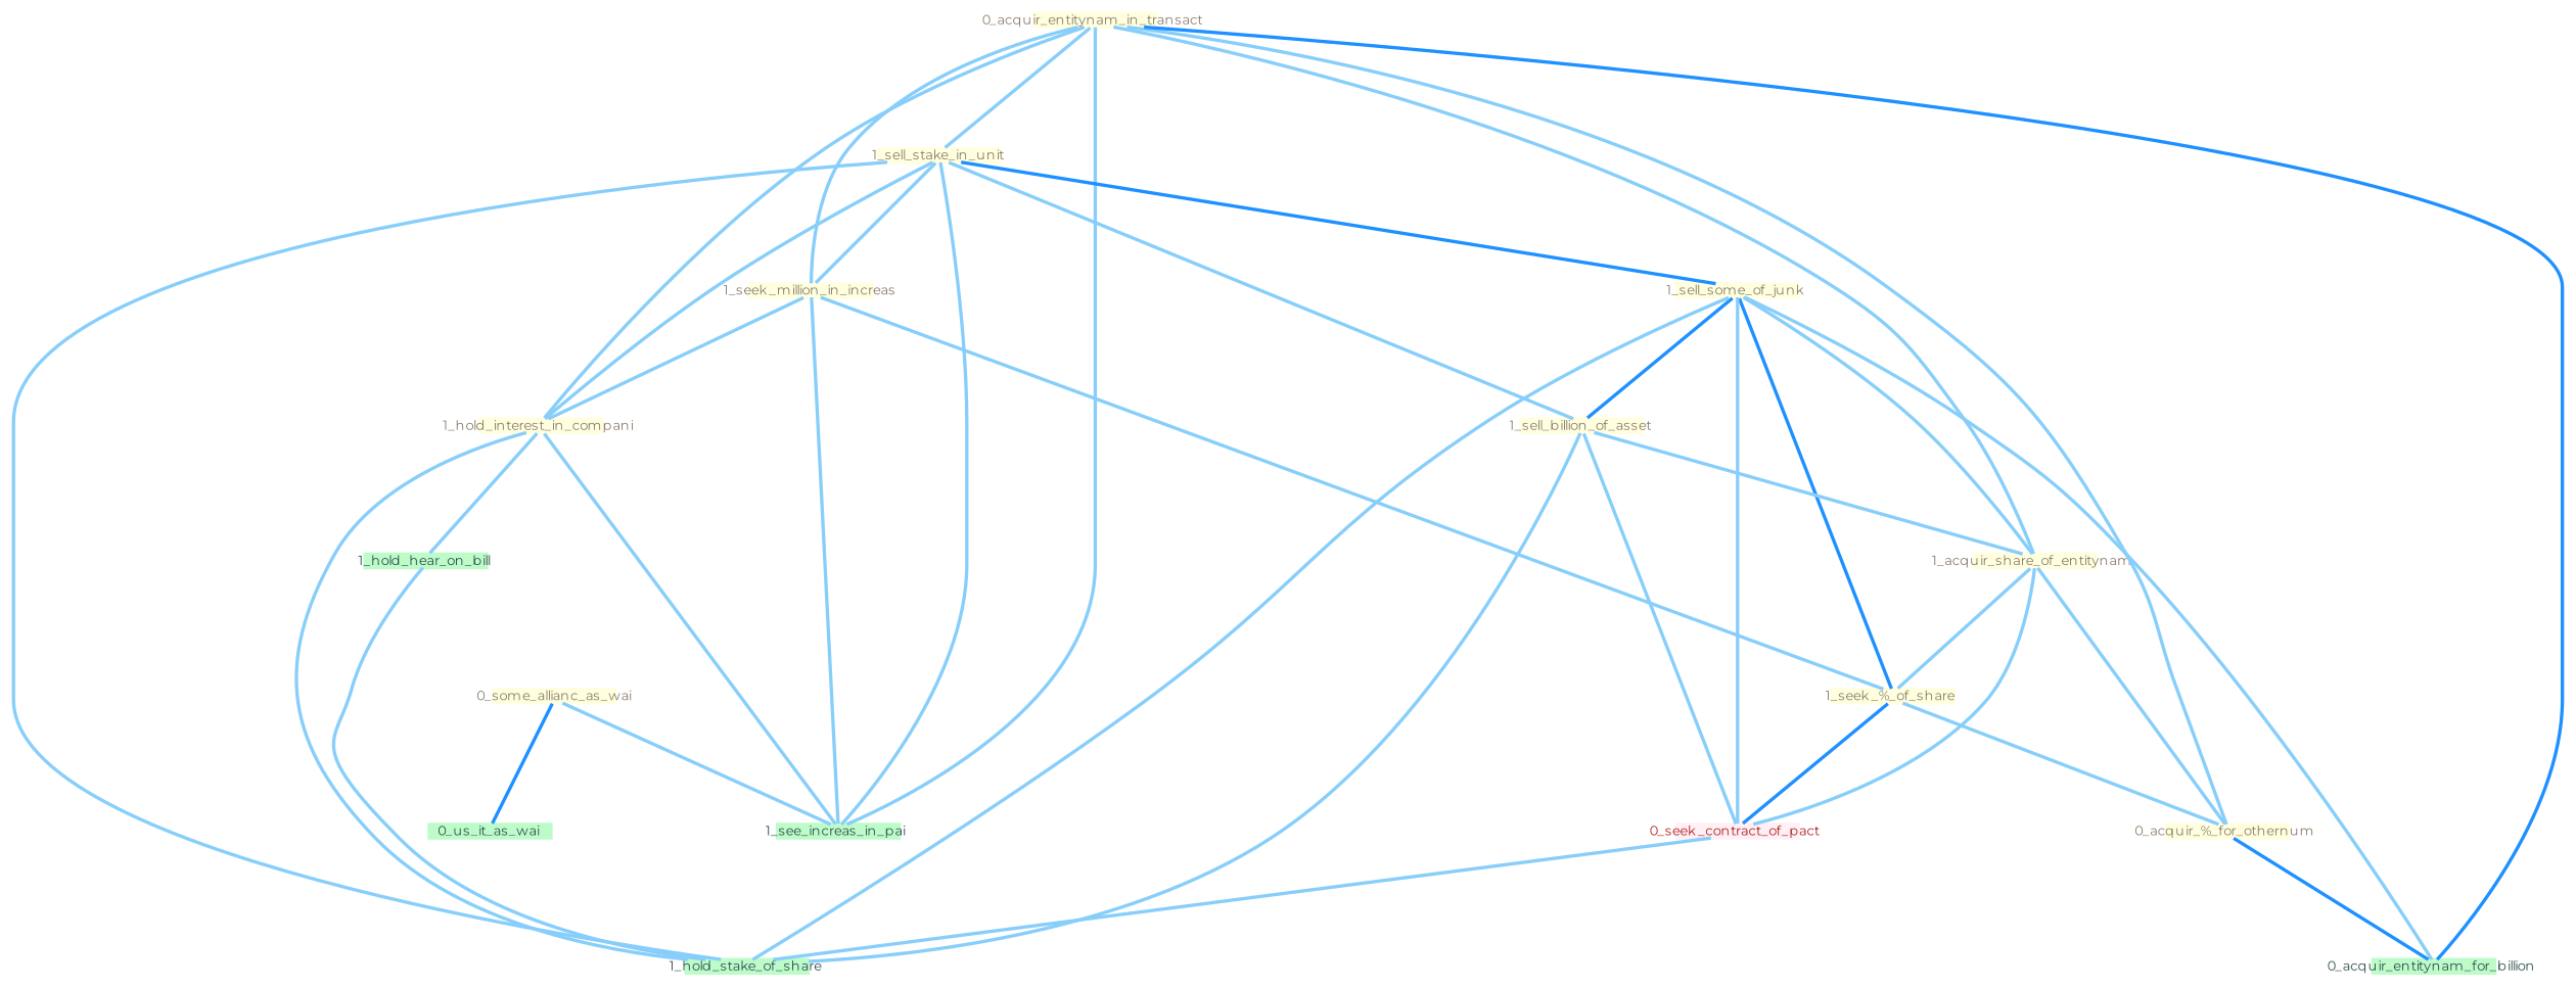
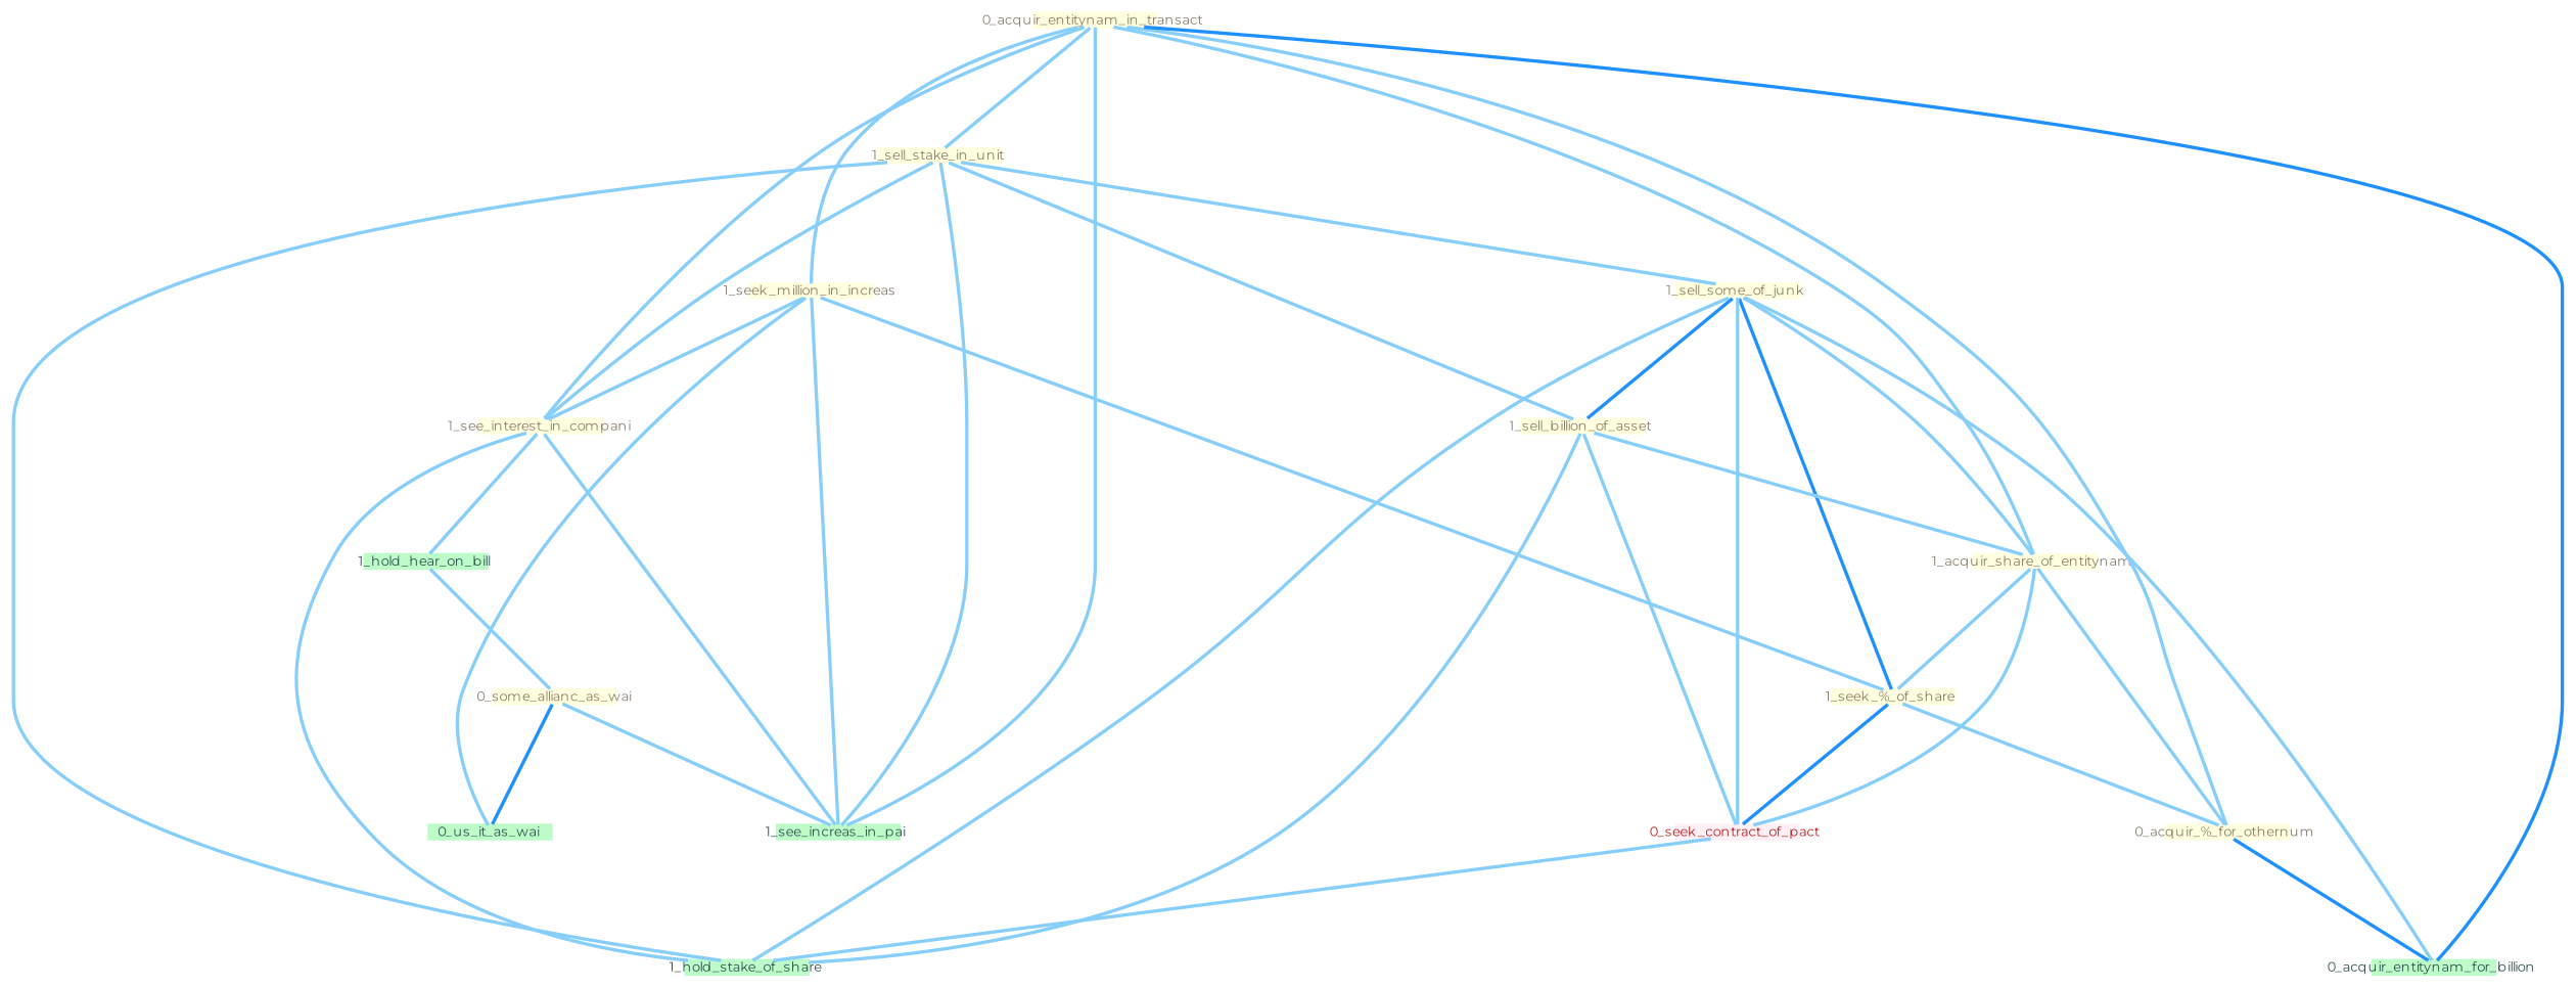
  graph {
    fontname=Montserrat
    node [color="#ffffe0" fixedsize=true fontcolor="#8b7d6b" fontname=Montserrat fontsize=4 shape=polygon style=filled]
    edge [color="#87cefa" fontname=Montserrat w=1]
    "0_acquir_entitynam_in_transact " [height=.06 width=.5]
    "1_sell_stake_in_unit " [height=.06 width=.5]
    "1_seek_million_in_increas " [height=.06 width=.5]
    n4 [height=.06 label="0_some_allianc_as_wai" width=.5]
    "1_sell_some_of_junk " [height=.06 width=.5]
    "1_sell_billion_of_asset " [height=.06 width=.5]
    "1_acquir_share_of_entitynam " [height=.06 width=.5]
    "1_seek_%_of_share " [height=.06 width=.5]
-   "1_hold_interest_in_compani " [height=.06 width=.5]
+   "1_hold_interest_in_compani " [height=.06 width=.5 label="1_see_interest_in_compani"]
    "0_acquir_%_for_othernum " [height=.06 width=.5]
    "0_seek_contract_of_pact " [color="#fff0f5" fontcolor="#b22222" height=.06 width=.5]
    "0_acquir_entitynam_for_billion " [color="#BDFCC9" fontcolor="#2f4f4f" height=.06 width=.5]
    "1_see_increas_in_pai " [color="#BDFCC9" fontcolor="#2f4f4f" height=.06 width=.5]
    "1_hold_stake_of_share " [color="#BDFCC9" fontcolor="#2f4f4f" height=.06 width=.5]
    "0_us_it_as_wai " [color="#BDFCC9" fontcolor="#2f4f4f" height=.06 width=.5]
    "1_hold_hear_on_bill " [color="#BDFCC9" fontcolor="#2f4f4f" height=.06 width=.5]
    subgraph sub_1 {
      "0_acquir_entitynam_in_transact "
      "1_sell_stake_in_unit "
      "1_seek_million_in_increas "
      n4
      "1_sell_some_of_junk "
      "1_sell_billion_of_asset "
      "1_acquir_share_of_entitynam "
      "1_seek_%_of_share "
      "1_hold_interest_in_compani "
      "0_acquir_%_for_othernum "
    }
    subgraph sub_2 {
      "0_seek_contract_of_pact "
    }
    "0_acquir_entitynam_in_transact " -- "1_sell_stake_in_unit "
    "0_acquir_entitynam_in_transact " -- "1_seek_million_in_increas "
    "0_acquir_entitynam_in_transact " -- "1_acquir_share_of_entitynam "
    "0_acquir_entitynam_in_transact " -- "1_hold_interest_in_compani "
    "0_acquir_entitynam_in_transact " -- "0_acquir_%_for_othernum "
    "0_acquir_entitynam_in_transact " -- "0_acquir_entitynam_for_billion " [color="#1e90ff" w=2]
    "0_acquir_entitynam_in_transact " -- "1_see_increas_in_pai "
-   "1_sell_stake_in_unit " -- "1_seek_million_in_increas "
-   "1_sell_stake_in_unit " -- "1_sell_some_of_junk " [color="#1e90ff"]
+   "0_us_it_as_wai " -- "1_seek_million_in_increas "
+   "1_sell_stake_in_unit " -- "1_sell_some_of_junk "
    "1_sell_stake_in_unit " -- "1_sell_billion_of_asset "
    "1_sell_stake_in_unit " -- "1_hold_interest_in_compani "
    "1_sell_stake_in_unit " -- "1_see_increas_in_pai "
    "1_sell_stake_in_unit " -- "1_hold_stake_of_share "
    "1_seek_million_in_increas " -- "1_seek_%_of_share "
    "1_seek_million_in_increas " -- "1_hold_interest_in_compani "
    "1_seek_million_in_increas " -- "1_see_increas_in_pai "
    n4 -- "1_see_increas_in_pai "
    n4 -- "0_us_it_as_wai " [color="#1e90ff" w=2]
    "1_sell_some_of_junk " -- "1_sell_billion_of_asset " [color="#1e90ff" w=2]
    "1_sell_some_of_junk " -- "1_acquir_share_of_entitynam "
    "1_sell_some_of_junk " -- "1_seek_%_of_share " [color="#1e90ff"]
    "1_sell_some_of_junk " -- "0_seek_contract_of_pact "
    "1_sell_some_of_junk " -- "0_acquir_entitynam_for_billion "
    "1_sell_some_of_junk " -- "1_hold_stake_of_share "
    "1_sell_billion_of_asset " -- "1_acquir_share_of_entitynam "
    "1_sell_billion_of_asset " -- "0_seek_contract_of_pact "
    "1_sell_billion_of_asset " -- "1_hold_stake_of_share "
    "1_acquir_share_of_entitynam " -- "1_seek_%_of_share "
    "1_acquir_share_of_entitynam " -- "0_acquir_%_for_othernum "
    "1_acquir_share_of_entitynam " -- "0_seek_contract_of_pact "
    "1_seek_%_of_share " -- "0_acquir_%_for_othernum "
    "1_seek_%_of_share " -- "0_seek_contract_of_pact " [color="#1e90ff" w=2]
    "1_hold_interest_in_compani " -- "1_see_increas_in_pai "
    "1_hold_interest_in_compani " -- "1_hold_stake_of_share "
    "1_hold_interest_in_compani " -- "1_hold_hear_on_bill "
    "0_acquir_%_for_othernum " -- "0_acquir_entitynam_for_billion " [color="#1e90ff" w=2]
    "0_seek_contract_of_pact " -- "1_hold_stake_of_share "
-   "1_hold_hear_on_bill " -- "1_hold_stake_of_share "
+   "1_hold_hear_on_bill " -- n4
  }
